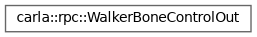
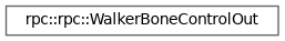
  digraph {
    rankdir=LR
-   n1 [color=grey40 fillcolor=white fontname=Helvetica fontsize=10 height=0.2 label="carla::rpc::WalkerBoneControlOut" shape=box style=filled width=0.4]
+   n1 [color=grey40 fillcolor=white fontname=Helvetica fontsize=10 height=0.2 label="rpc::rpc::WalkerBoneControlOut" shape=box style=filled width=0.4]
  }
